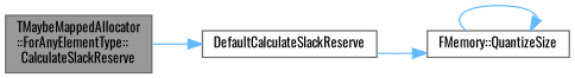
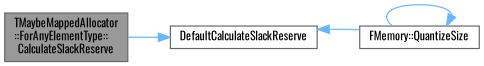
  digraph {
    rankdir=LR
    fontname=Oswald
    node [color=grey40 fillcolor=white fontname=Oswald fontsize=10 shape=box style=filled]
    edge [color=steelblue1 fontname=Oswald fontsize=10 labelfontname=Helvetica labelfontsize=10 style=solid]
    n1 [color=gray40 fillcolor=grey60 fontcolor=black height=0.2 label="TMaybeMappedAllocator\l::ForAnyElementType::\lCalculateSlackReserve" width=0.4]
    n2 [height=0.2 label=DefaultCalculateSlackReserve width=0.4]
    n3 [height=0.2 label="FMemory::QuantizeSize" width=0.4]
    n1 -> n2
-   n2 -> n3
+   n3 -> n2
    n3 -> n3
  }
